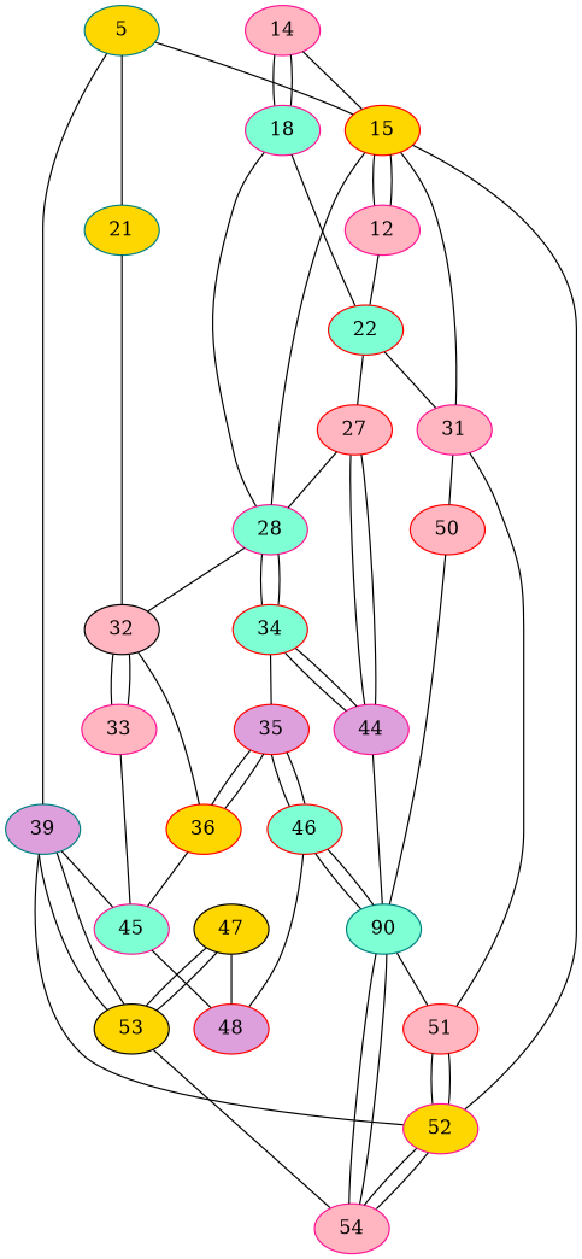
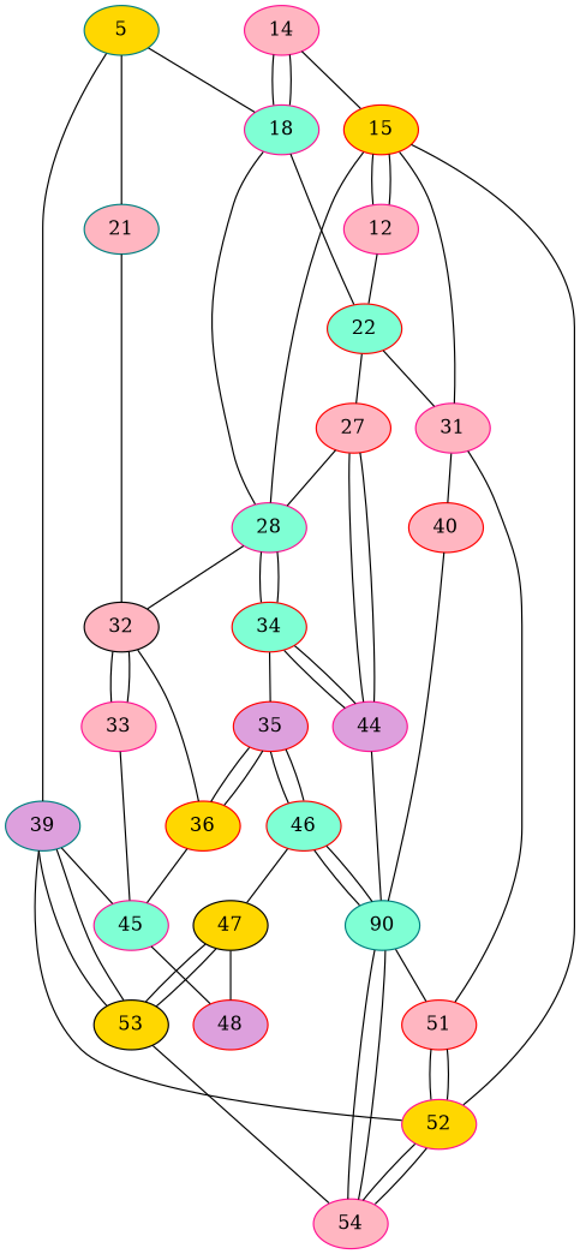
  graph {
    node [color=red fillcolor=lightpink style=filled]
    5 [color=teal fillcolor=gold super="+4"]
    15 [fillcolor=gold super="+12"]
-   21 [color=teal fillcolor=gold super="+11"]
+   21 [color=teal super="+11"]
    39 [color=teal fillcolor=plum]
    n5 [color=deeppink label=12]
    28 [color=deeppink fillcolor=aquamarine super="+8+20"]
    31 [color=deeppink super="+25"]
    52 [color=deeppink fillcolor=gold super="+29"]
    32 [color=black super="+9+26"]
    45 [color=deeppink fillcolor=aquamarine super="+37+38"]
    53 [color=black fillcolor=gold]
    14 [color=deeppink super="+13"]
    18 [color=deeppink fillcolor=aquamarine super="+17"]
    22 [fillcolor=aquamarine super="+19"]
    34 [fillcolor=aquamarine]
-   40 [label=50]
+   40
    51 [super="+49"]
    54 [color=deeppink]
    27 [super="+23"]
    33 [color=deeppink]
    36 [fillcolor=gold]
    44 [color=deeppink fillcolor=plum]
    n23 [color=teal fillcolor=aquamarine label=90 super="+43+42+41"]
    35 [fillcolor=plum]
    48 [fillcolor=plum]
    46 [fillcolor=aquamarine]
    47 [color=black fillcolor=gold]
-   5 -- 15
+   5 -- 18
    5 -- 21 [weight=2]
    5 -- 39
    15 -- n5 [weight=2]
    15 -- n5
    15 -- 28
    15 -- 31
    15 -- 52
    21 -- 32 [weight=2]
    39 -- 52
    39 -- 45
    39 -- 53
    39 -- 53
    n5 -- 22
    28 -- 32
    28 -- 34
    28 -- 34
    31 -- 40 [weight=2]
    31 -- 51
    52 -- 54
    52 -- 54
    32 -- 33 [weight=2]
    32 -- 33
    32 -- 36
    45 -- 48 [weight=2]
    53 -- 54
    14 -- 15 [weight=2]
    14 -- 18 [weight=2]
    14 -- 18
    18 -- 28
    18 -- 22
    22 -- 31
    22 -- 27
    34 -- 44
    34 -- 44
    34 -- 35
    40 -- n23
    51 -- 52 [weight=2]
    51 -- 52
    27 -- 28 [weight=2]
    27 -- 44
    27 -- 44
    33 -- 45
    36 -- 45
    44 -- n23
    n23 -- 51 [weight=2]
    n23 -- 54
    n23 -- 54
    35 -- 36
    35 -- 36
    35 -- 46
    35 -- 46
    46 -- n23
    46 -- n23
-   46 -- 48
+   46 -- 47
    47 -- 53
    47 -- 53
    47 -- 48
  }
